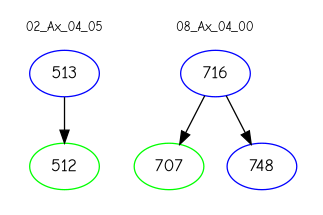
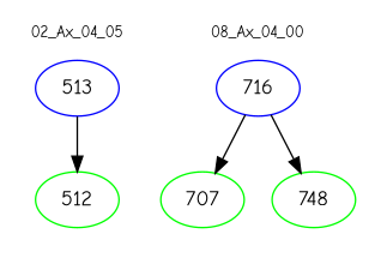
  digraph {
    fontname="Comic Neue"
    node [color=blue fontname="Comic Neue"]
    edge [color=black fontname="Comic Neue"]
    n1 [label=513]
    n2 [color=green label=512]
    n3 [label=716]
    n4 [color=green label=707]
-   n5 [label=748]
+   n5 [color=green label=748]
    subgraph cluster_1 {
      color=white
      fontsize=10
      label="02_Ax_04_05"
      n1
      n2
    }
    subgraph cluster_2 {
      color=white
      fontsize=10
      label="08_Ax_04_00"
      n3
      n4
      n5
    }
    n1 -> n2
    n3 -> n4
    n3 -> n5
  }
